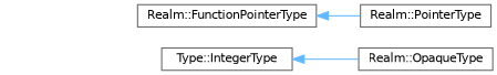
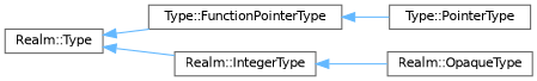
  digraph {
    rankdir=LR
    node [color=grey40 fillcolor=white fontname=Helvetica fontsize=10 shape=box style=filled]
    edge [color=steelblue1 dir=back fontname=Helvetica fontsize=10 labelfontname=Helvetica labelfontsize=10 style=solid]
-   n2 [height=0.2 label="Realm::FunctionPointerType" width=0.4]
-   n3 [height=0.2 label="Type::IntegerType" width=0.4]
-   n4 [height=0.2 label="Realm::PointerType" width=0.4]
+   n1 [height=0.2 label="Realm::Type" width=0.4]
+   n2 [height=0.2 label="Type::FunctionPointerType" width=0.4]
+   n3 [height=0.2 label="Realm::IntegerType" width=0.4]
+   n4 [height=0.2 label="Type::PointerType" width=0.4]
    n5 [height=0.2 label="Realm::OpaqueType" width=0.4]
+   n1 -> n2
+   n1 -> n3
    n2 -> n4
    n3 -> n5
  }
